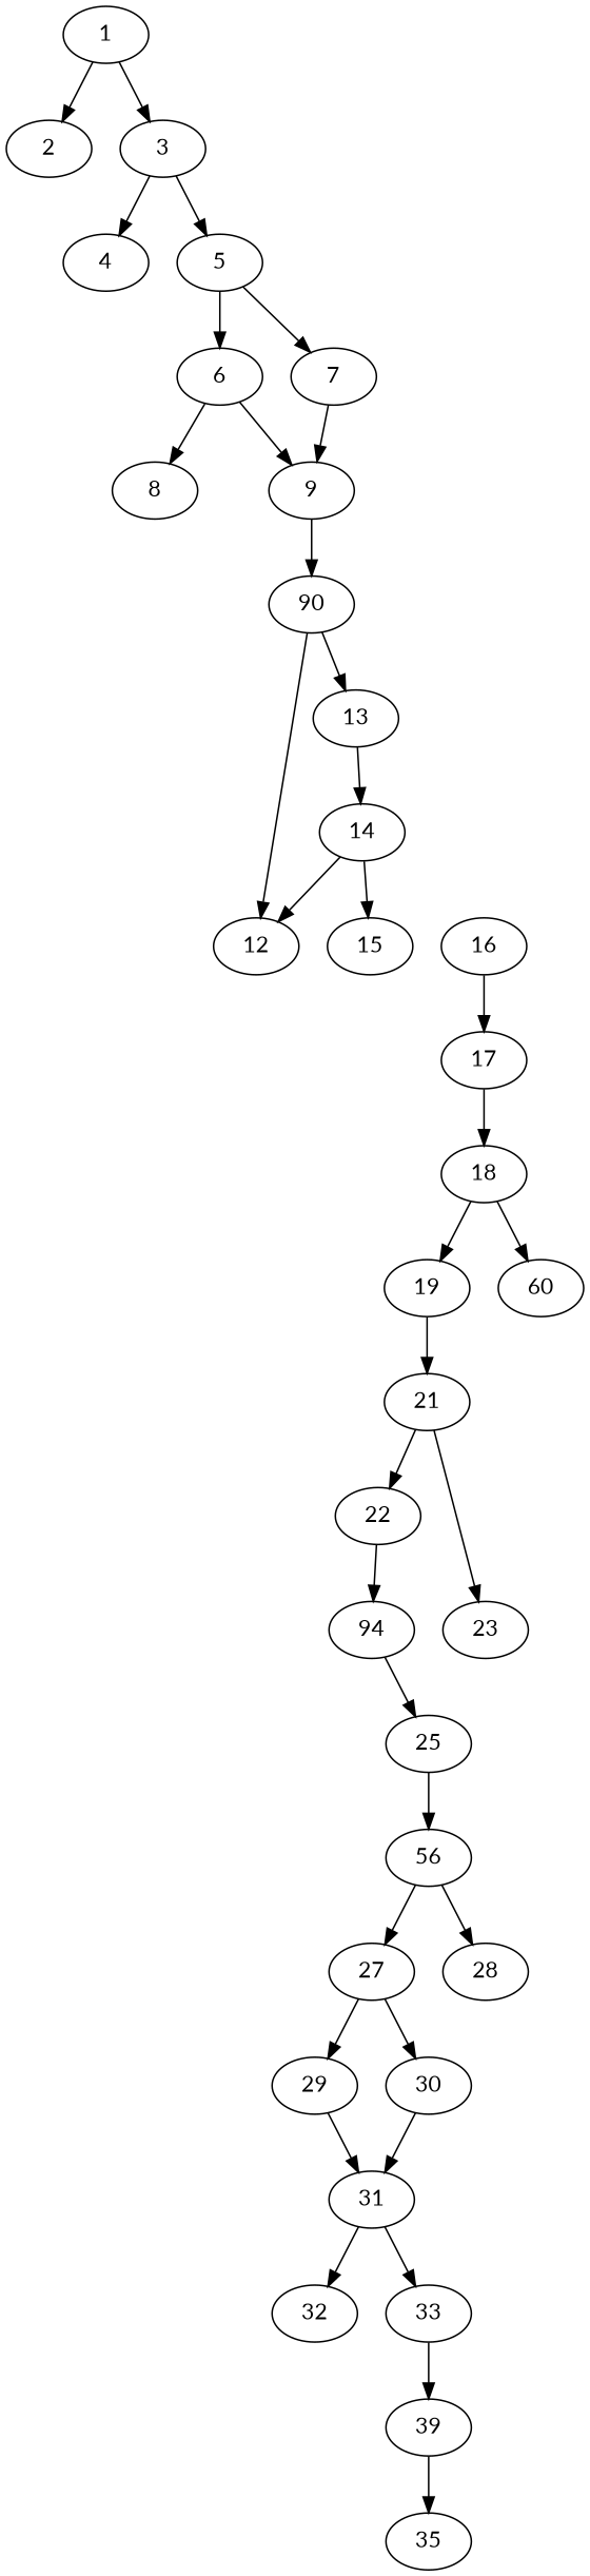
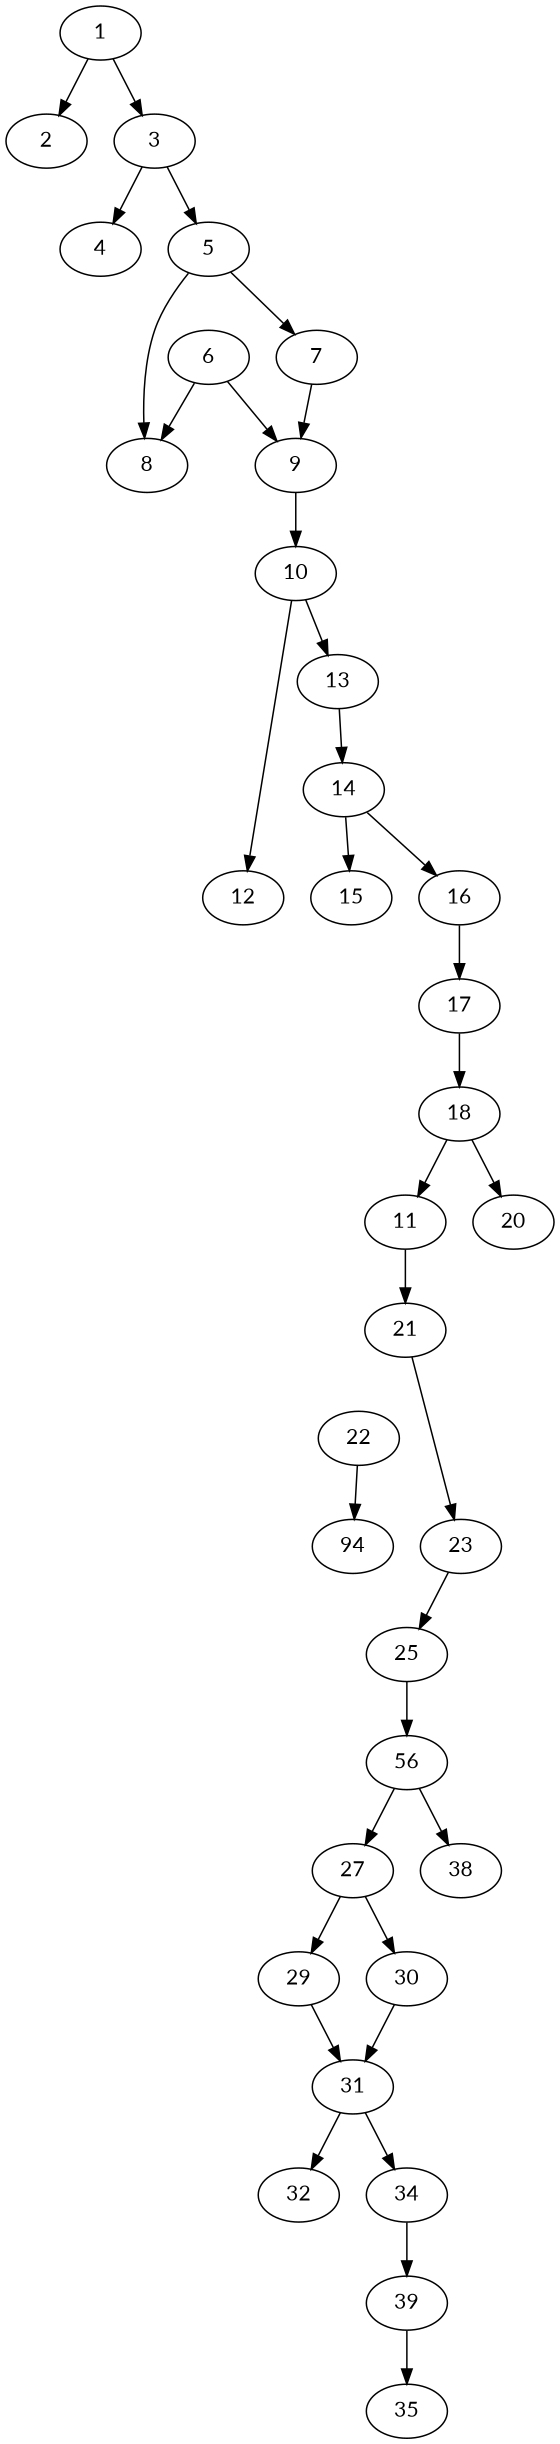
  digraph {
    fontname=Lato
    node [alpha=0.13 fontname=Lato]
    edge [fontname=Lato]
    1 [alpha=0.00 expect_size=49152000]
    2 [alpha=0.08 expect_size=18271232]
    3 [alpha=0.09 expect_size=48626688]
    4 [alpha=0.03 expect_size=15582208]
    5 [alpha=0.03 expect_size=40004608]
    6 [alpha=0.02 expect_size=35973120]
    7 [alpha=0.17 expect_size=38110208]
    8 [alpha=0.10 expect_size=11332608]
    9 [alpha=0.00 expect_size=33466368]
-   10 [alpha=0.02 expect_size=51054592 label=90]
+   10 [alpha=0.02 expect_size=51054592]
    12 [expect_size=38983680]
    13 [alpha=0.09 expect_size=10991616]
    14 [alpha=0.14 expect_size=32240640]
    15 [alpha=0.17 expect_size=39921664]
    16 [alpha=0.08 expect_size=45904896]
    17 [alpha=0.05 expect_size=50557952]
    18 [alpha=0.01 expect_size=42813440]
-   19 [alpha=0.07 expect_size=19675136]
-   20 [alpha=0.11 expect_size=20433920 label=60]
+   19 [alpha=0.07 expect_size=19675136 label=11]
+   20 [alpha=0.11 expect_size=20433920]
    21 [expect_size=24472576]
    22 [alpha=0.00 expect_size=37480448]
    23 [alpha=0.06 expect_size=21966848]
    n23 [alpha=0.17 expect_size=42779648 label=94]
    25 [alpha=0.02 expect_size=29163520]
    n25 [alpha=0.20 expect_size=23132160 label=56]
    27 [alpha=0.12 expect_size=42312704]
-   28 [alpha=0.06 expect_size=7447552]
+   28 [alpha=0.06 expect_size=7447552 label=38]
    29 [expect_size=9397248]
    30 [alpha=0.19 expect_size=26651648]
    31 [alpha=0.19 expect_size=51965952]
    32 [expect_size=34877440]
-   33 [alpha=0.10 expect_size=35602432]
+   33 [alpha=0.10 expect_size=35602432 label=34]
    n33 [alpha=0.18 expect_size=50338816 label=39]
    35 [alpha=0.01 expect_size=42241024]
    1 -> 2
    1 -> 3
    3 -> 4
    3 -> 5
-   5 -> 6
+   5 -> 8
    5 -> 7
    6 -> 8
    6 -> 9
    7 -> 9
    9 -> 10
    10 -> 12
    10 -> 13
    13 -> 14
    14 -> 15
-   14 -> 12
+   14 -> 16
    16 -> 17
    17 -> 18
    18 -> 19
    18 -> 20
    19 -> 21
-   21 -> 22
    21 -> 23
    22 -> n23
-   n23 -> 25
+   23 -> 25
    25 -> n25
    n25 -> 27
    n25 -> 28
    27 -> 29
    27 -> 30
    29 -> 31
    30 -> 31
    31 -> 32
    31 -> 33
    33 -> n33
    n33 -> 35
  }
